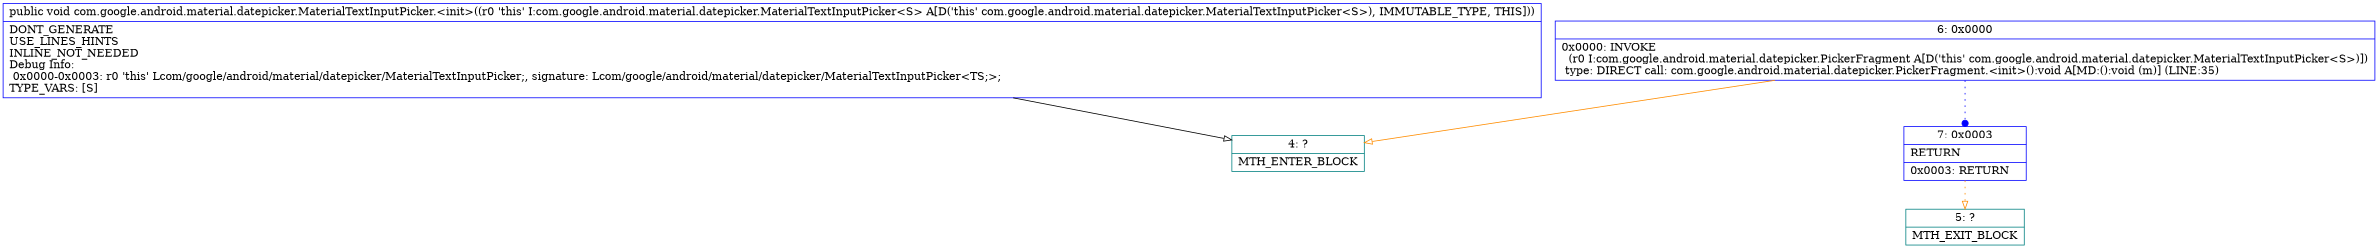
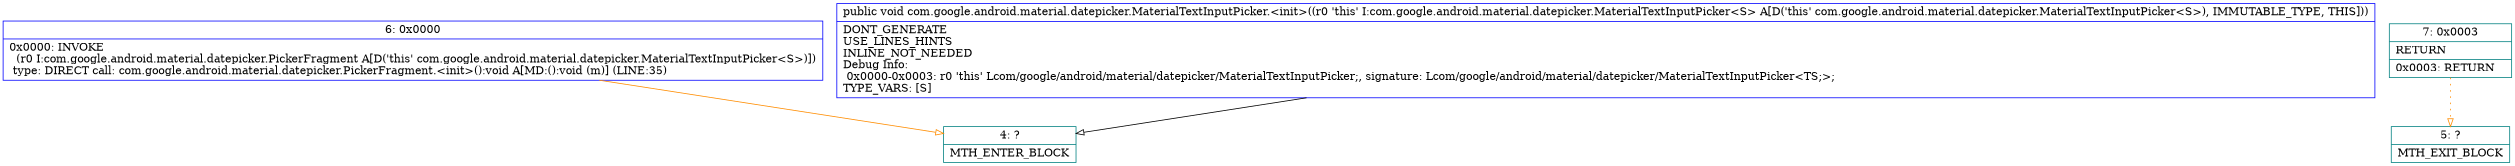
  digraph {
    node [color=teal shape=record]
    edge [arrowhead=onormal color=darkorange style=solid]
    n1 [label="{4\:\ ?|MTH_ENTER_BLOCK\l}"]
    n2 [color=blue label="{6\:\ 0x0000|0x0000: INVOKE  \l  (r0 I:com.google.android.material.datepicker.PickerFragment A[D('this' com.google.android.material.datepicker.MaterialTextInputPicker\<S\>)])\l type: DIRECT call: com.google.android.material.datepicker.PickerFragment.\<init\>():void A[MD:():void (m)] (LINE:35)\l}"]
-   n3 [color=blue label="{7\:\ 0x0003|RETURN\l|0x0003: RETURN   \l}"]
+   n3 [label="{7\:\ 0x0003|RETURN\l|0x0003: RETURN   \l}"]
    n4 [label="{5\:\ ?|MTH_EXIT_BLOCK\l}"]
    n5 [color=blue label="{public void com.google.android.material.datepicker.MaterialTextInputPicker.\<init\>((r0 'this' I:com.google.android.material.datepicker.MaterialTextInputPicker\<S\> A[D('this' com.google.android.material.datepicker.MaterialTextInputPicker\<S\>), IMMUTABLE_TYPE, THIS]))  | DONT_GENERATE\lUSE_LINES_HINTS\lINLINE_NOT_NEEDED\lDebug Info:\l  0x0000\-0x0003: r0 'this' Lcom\/google\/android\/material\/datepicker\/MaterialTextInputPicker;, signature: Lcom\/google\/android\/material\/datepicker\/MaterialTextInputPicker\<TS;\>;\lTYPE_VARS: [S]\l}"]
    n2 -> n1
-   n2 -> n3 [arrowhead=dot color=blue style=dotted]
    n3 -> n4 [style=dotted]
    n5 -> n1 [color=black]
  }
